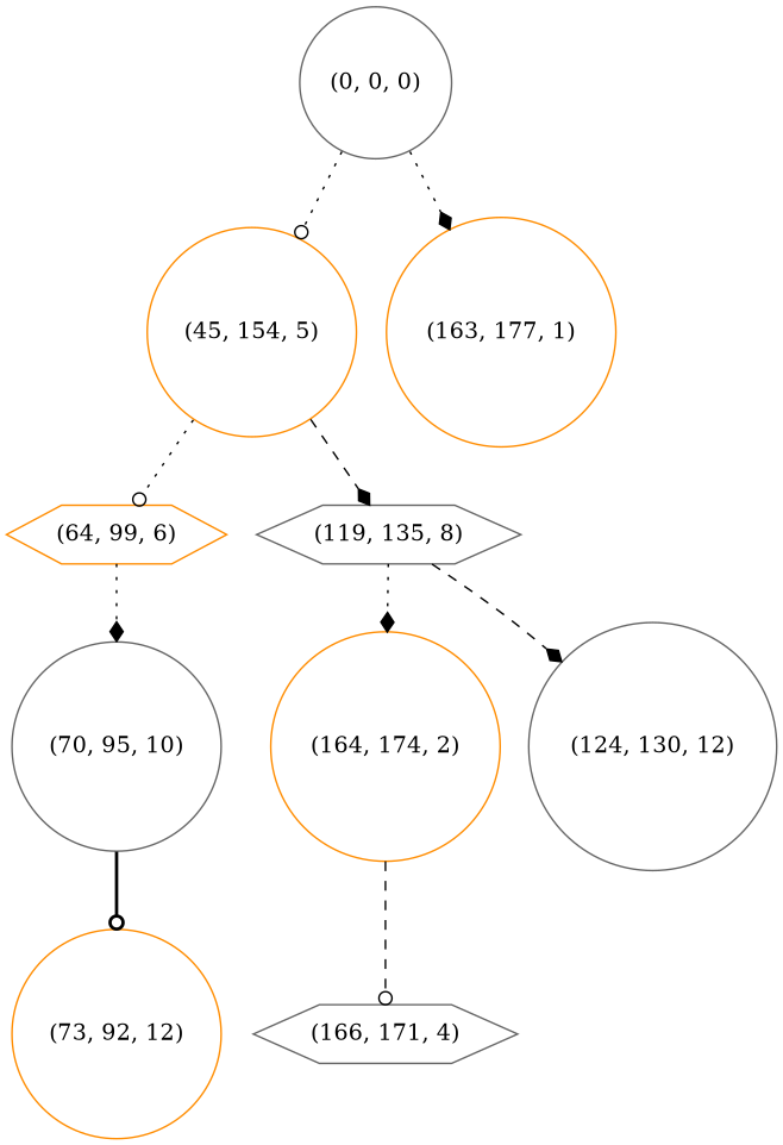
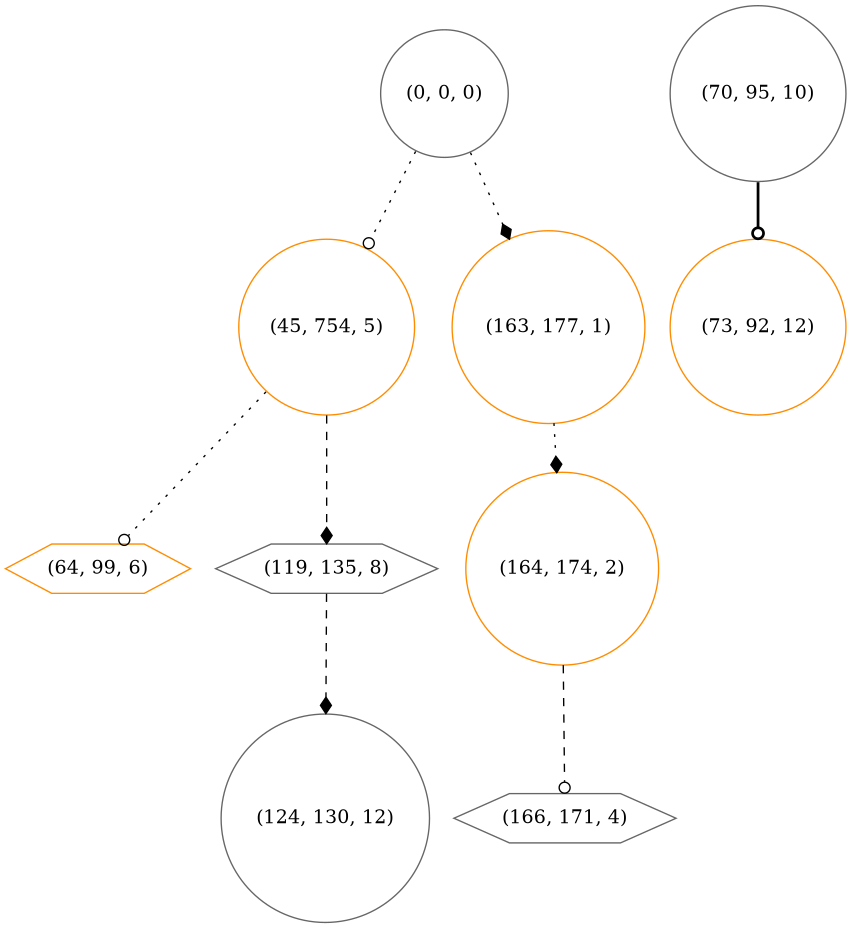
  digraph {
    node [color=darkorange shape=circle]
    edge [arrowhead=diamond style=dotted]
-   "(45, 154, 5)"
+   "(45, 154, 5)" [label="(45, 754, 5)"]
    "(0, 0, 0)" [color=gray40]
    "(163, 177, 1)"
    "(64, 99, 6)" [shape=hexagon]
    "(119, 135, 8)" [color=gray40 shape=hexagon]
    "(164, 174, 2)"
    "(70, 95, 10)" [color=gray40]
    "(124, 130, 12)" [color=gray40]
    "(73, 92, 12)"
    "(166, 171, 4)" [color=gray40 shape=hexagon]
    "(45, 154, 5)" -> "(64, 99, 6)" [arrowhead=odot]
    "(45, 154, 5)" -> "(119, 135, 8)" [style=dashed]
    "(0, 0, 0)" -> "(45, 154, 5)" [arrowhead=odot]
    "(0, 0, 0)" -> "(163, 177, 1)"
-   "(119, 135, 8)" -> "(164, 174, 2)"
-   "(64, 99, 6)" -> "(70, 95, 10)"
+   "(163, 177, 1)" -> "(164, 174, 2)"
    "(119, 135, 8)" -> "(124, 130, 12)" [style=dashed]
    "(164, 174, 2)" -> "(166, 171, 4)" [arrowhead=odot style=dashed]
    "(70, 95, 10)" -> "(73, 92, 12)" [arrowhead=odot style=bold]
  }
